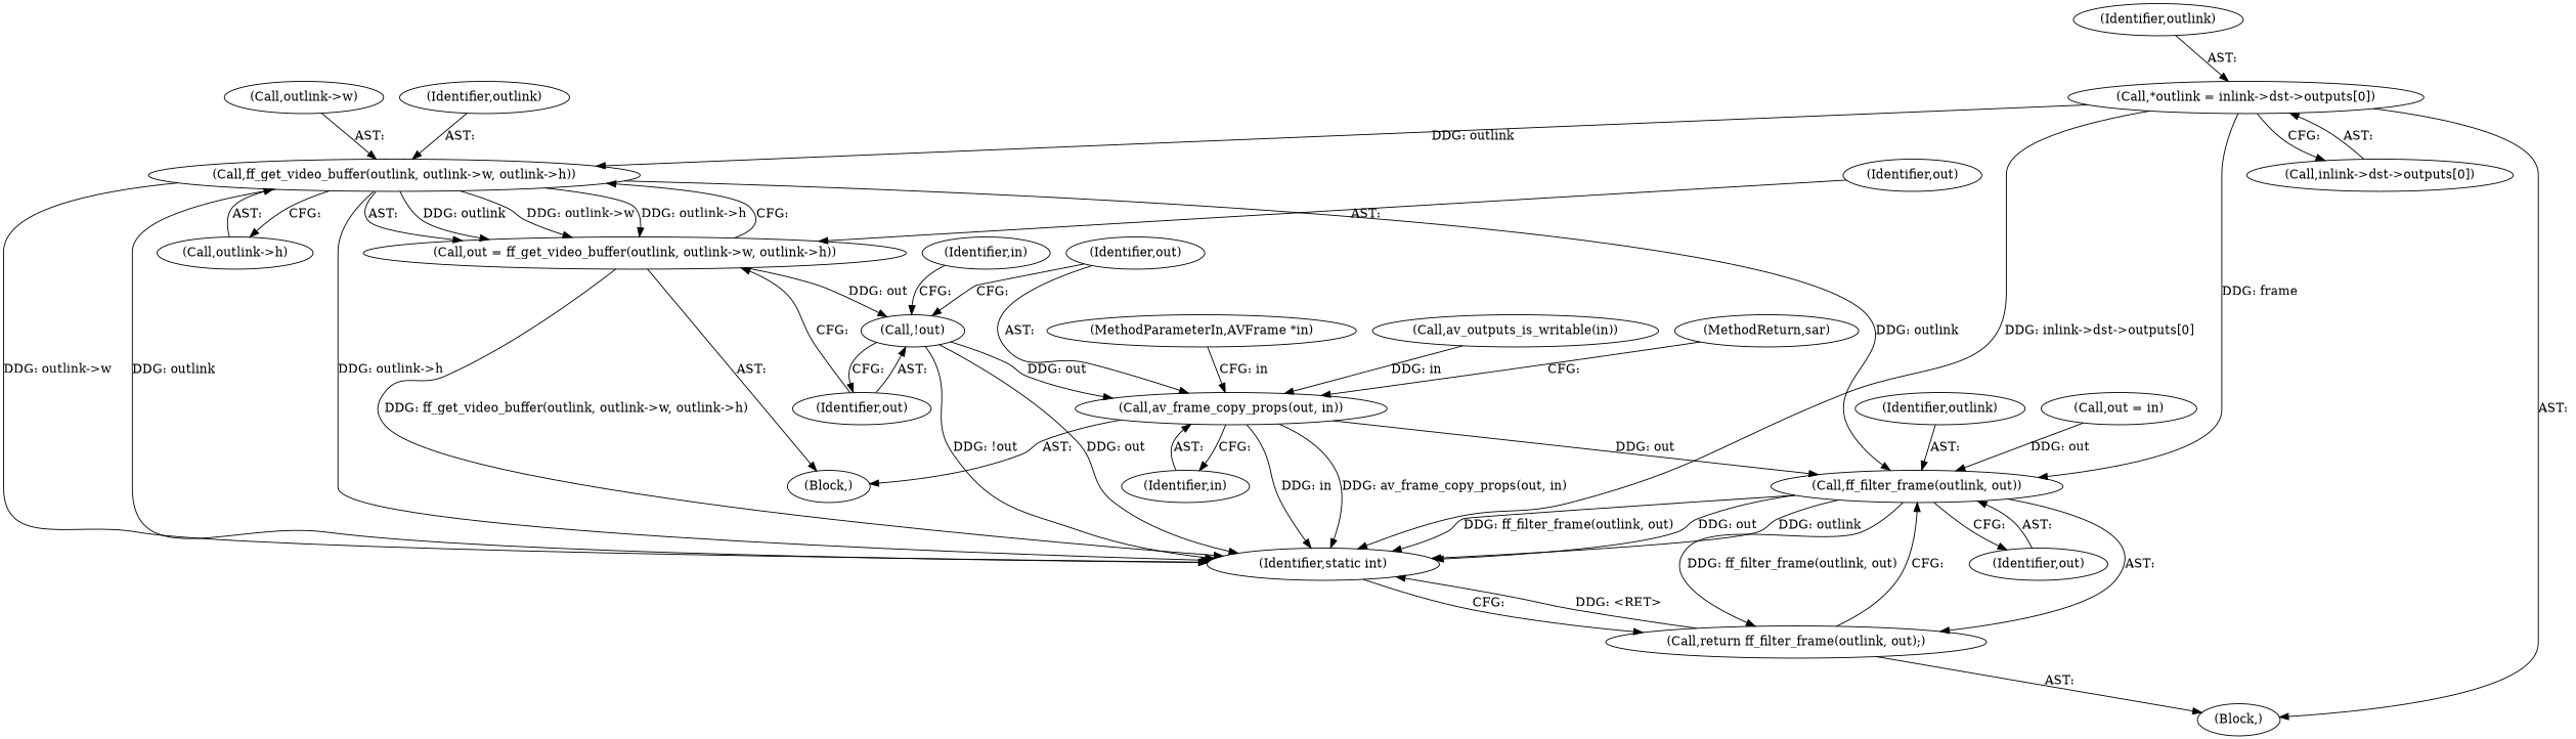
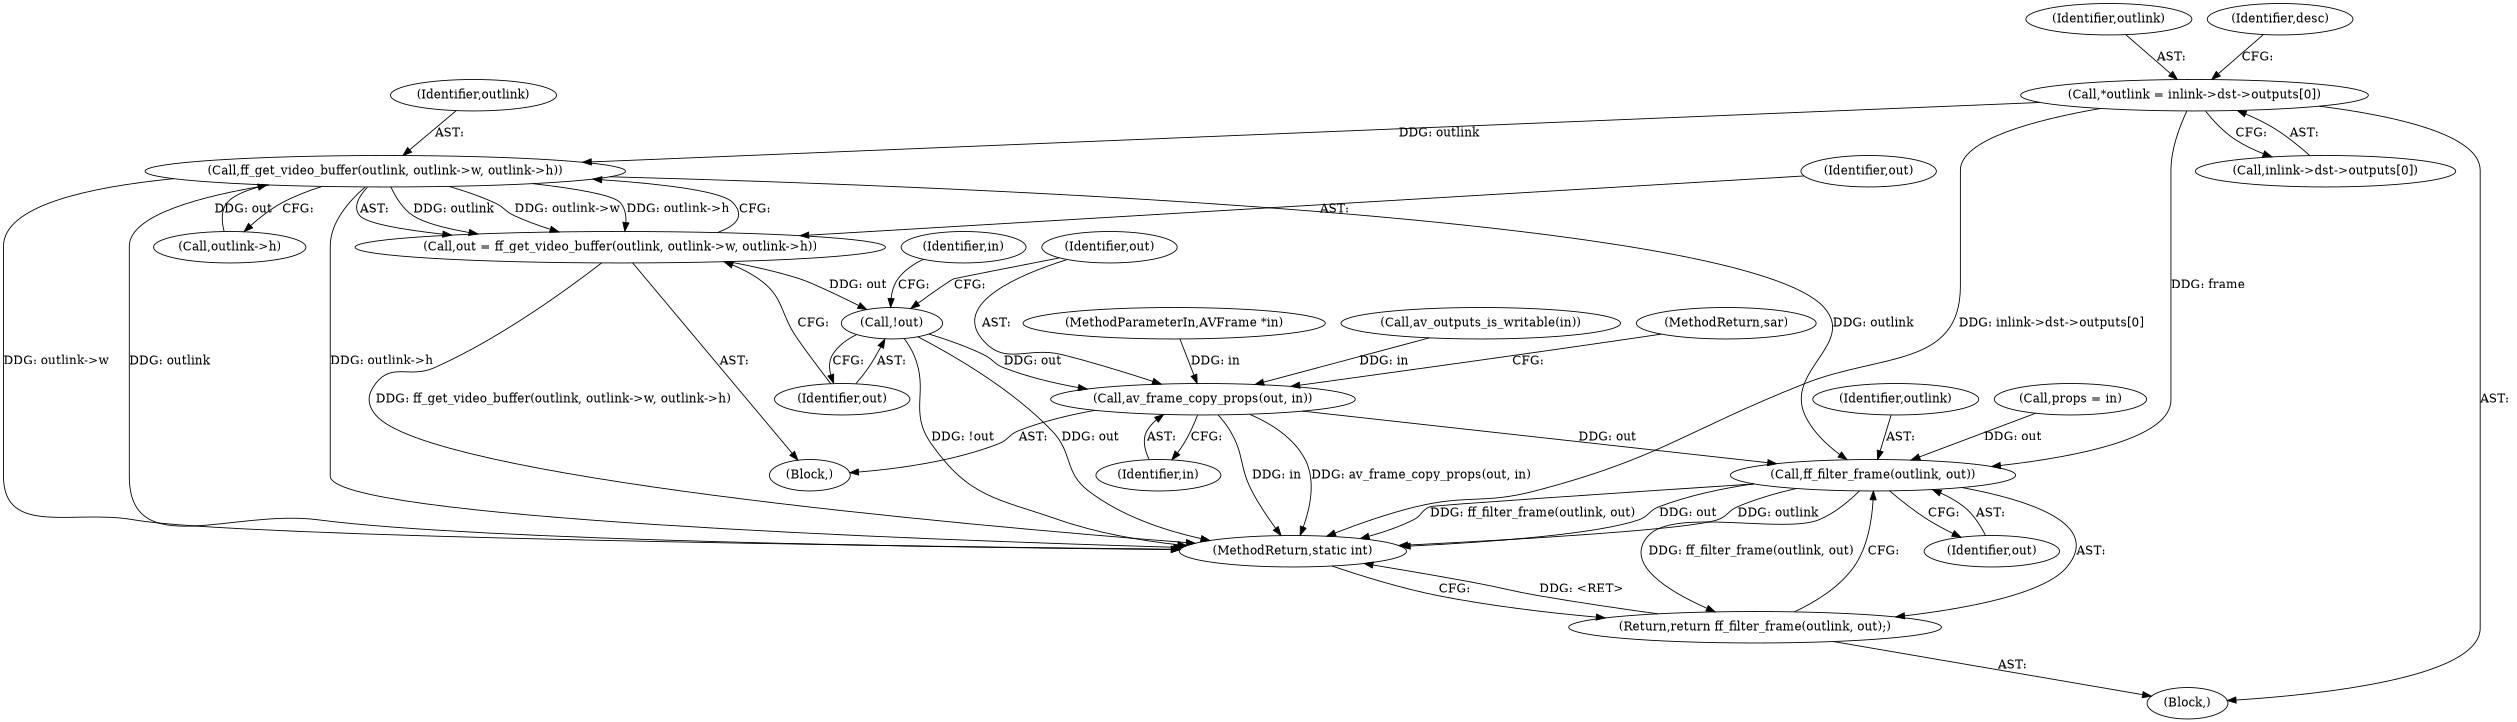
  digraph {
    n1 [label="(Call,*outlink = inlink->dst->outputs[0])"]
    n2 [label="(Call,ff_get_video_buffer(outlink, outlink->w, outlink->h))"]
    n3 [label="(Call,ff_filter_frame(outlink, out))"]
    n4 [label="(Block,)"]
-   n5 [label="(Identifier,static int)"]
+   n5 [label="(MethodReturn,static int)"]
    n6 [label="(Call,inlink->dst->outputs[0])"]
    n7 [label="(Call,out = ff_get_video_buffer(outlink, outlink->w, outlink->h))"]
    n8 [label="(Call,outlink->h)"]
-   n9 [label="(Call,return ff_filter_frame(outlink, out);)"]
+   n9 [label="(Return,return ff_filter_frame(outlink, out);)"]
    n10 [label="(Identifier,out)"]
    n11 [label="(Call,!out)"]
    n12 [label="(Block,)"]
    n13 [label="(Call,av_frame_copy_props(out, in))"]
    n14 [label="(Identifier,out)"]
    n15 [label="(Identifier,in)"]
    n16 [label="(Identifier,outlink)"]
    n17 [label="(MethodReturn,sar)"]
    n18 [label="(Identifier,outlink)"]
-   n19 [label="(Call,outlink->w)"]
-   n20 [label="(Call,out = in)"]
+   n20 [label="(Call,props = in)"]
    n21 [label="(Identifier,out)"]
    n22 [label="(Identifier,in)"]
+   n23 [label="(Identifier,desc)"]
    n24 [label="(Identifier,out)"]
    n25 [label="(MethodParameterIn,AVFrame *in)"]
    n26 [label="(Call,av_outputs_is_writable(in))"]
    n27 [label="(Identifier,outlink)"]
    n1 -> n2 [label="DDG: outlink"]
    n1 -> n3 [label="DDG: frame"]
    n1 -> n4 [label="AST: "]
    n1 -> n5 [label="DDG: inlink->dst->outputs[0]"]
    n1 -> n6 [label="CFG: "]
    n2 -> n3 [label="DDG: outlink"]
    n2 -> n5 [label="DDG: outlink"]
    n2 -> n5 [label="DDG: outlink->h"]
    n2 -> n5 [label="DDG: outlink->w"]
    n2 -> n7 [label="AST: "]
    n2 -> n7 [label="DDG: outlink"]
    n2 -> n7 [label="DDG: outlink->w"]
    n2 -> n7 [label="DDG: outlink->h"]
    n2 -> n8 [label="CFG: "]
    n3 -> n5 [label="DDG: out"]
    n3 -> n5 [label="DDG: outlink"]
    n3 -> n5 [label="DDG: ff_filter_frame(outlink, out)"]
    n3 -> n9 [label="AST: "]
    n3 -> n9 [label="DDG: ff_filter_frame(outlink, out)"]
    n3 -> n10 [label="CFG: "]
    n5 -> n9 [label="CFG: "]
    n6 -> n1 [label="AST: "]
    n7 -> n2 [label="CFG: "]
    n7 -> n5 [label="DDG: ff_get_video_buffer(outlink, outlink->w, outlink->h)"]
    n7 -> n11 [label="DDG: out"]
    n7 -> n12 [label="AST: "]
-   n8 -> n2 [label="AST: "]
+   n8 -> n2 [label="DDG: out"]
    n9 -> n3 [label="CFG: "]
    n9 -> n4 [label="AST: "]
    n9 -> n5 [label="DDG: <RET>"]
    n10 -> n3 [label="AST: "]
    n11 -> n5 [label="DDG: !out"]
    n11 -> n5 [label="DDG: out"]
    n11 -> n13 [label="DDG: out"]
    n11 -> n14 [label="CFG: "]
    n13 -> n3 [label="DDG: out"]
    n13 -> n5 [label="DDG: av_frame_copy_props(out, in)"]
    n13 -> n5 [label="DDG: in"]
    n13 -> n12 [label="AST: "]
    n13 -> n15 [label="CFG: "]
    n14 -> n7 [label="CFG: "]
    n14 -> n11 [label="AST: "]
    n15 -> n13 [label="AST: "]
    n16 -> n1 [label="AST: "]
    n17 -> n13 [label="CFG: "]
    n18 -> n3 [label="AST: "]
-   n19 -> n2 [label="AST: "]
    n20 -> n3 [label="DDG: out"]
    n21 -> n11 [label="CFG: "]
    n21 -> n13 [label="AST: "]
    n22 -> n11 [label="CFG: "]
+   n23 -> n1 [label="CFG: "]
    n24 -> n7 [label="AST: "]
-   n25 -> n13 [label="CFG: in"]
+   n25 -> n13 [label="DDG: in"]
    n26 -> n13 [label="DDG: in"]
    n27 -> n2 [label="AST: "]
  }
